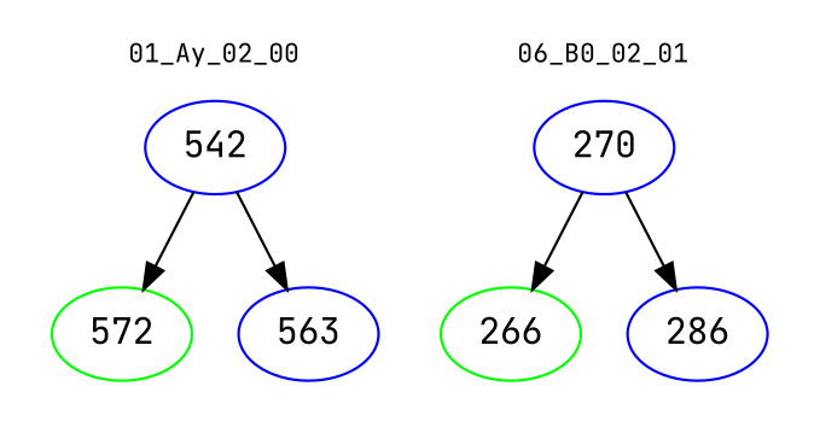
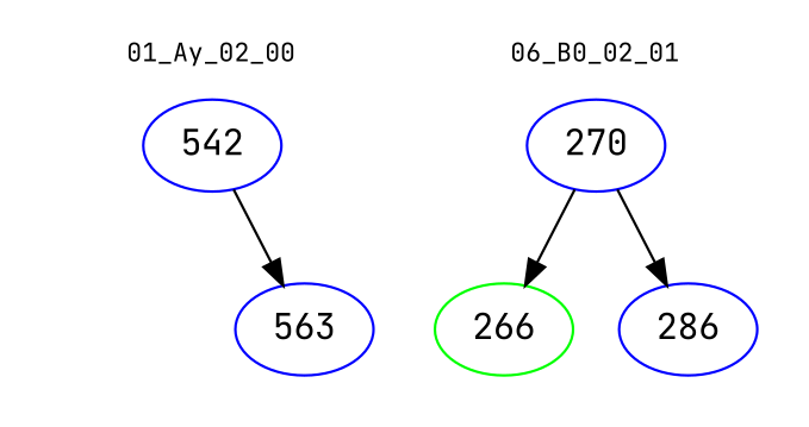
  digraph {
    fontname="JetBrains Mono"
    node [color=blue fontname="JetBrains Mono"]
    edge [color=black fontname="JetBrains Mono"]
    n1 [label=542]
-   n2 [color=green label=572]
    n3 [label=563]
    n4 [label=270]
    n5 [color=green label=266]
    n6 [label=286]
    subgraph cluster_1 {
      color=white
      fontsize=10
      label="01_Ay_02_00"
      n1
-     n2
      n3
    }
    subgraph cluster_2 {
      color=white
      fontsize=10
      label="06_B0_02_01"
      n4
      n5
      n6
    }
-   n1 -> n2
    n1 -> n3
    n4 -> n5
    n4 -> n6
  }
